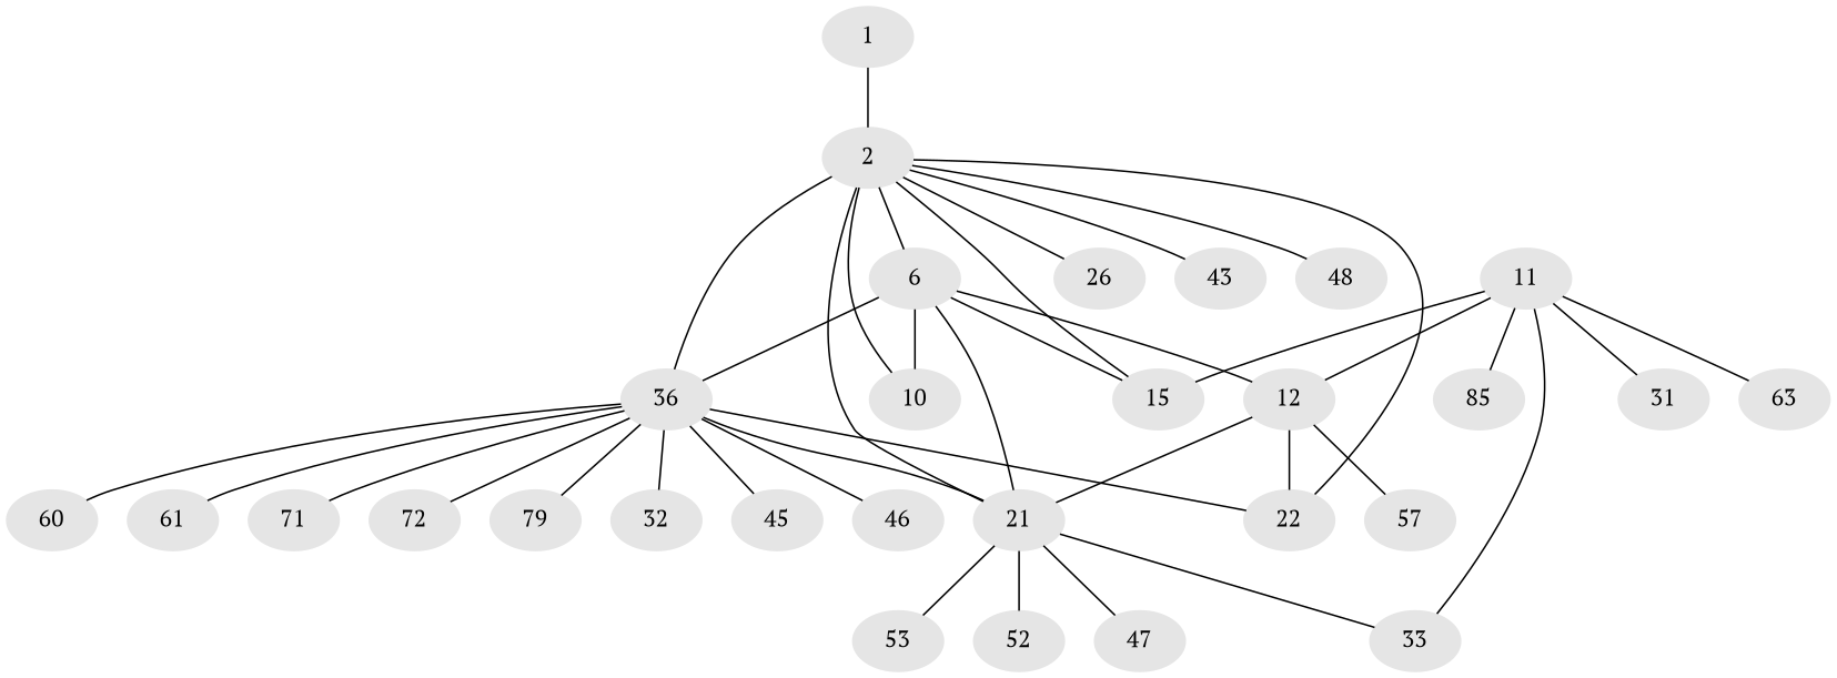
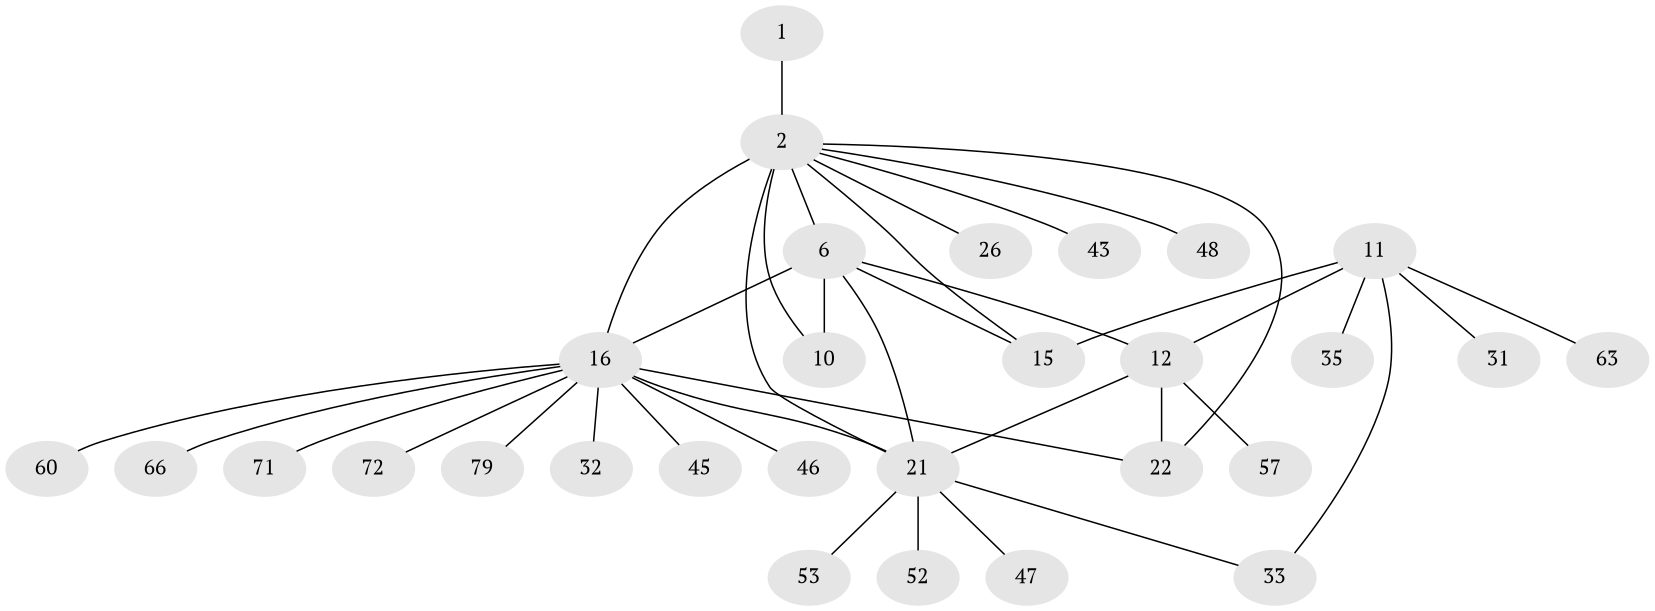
  graph {
    fontname="PT Serif"
    node [color=gray90 fontname="PT Serif" style=filled]
    edge [fontname="PT Serif"]
    1 [super="+58+61+50+37"]
    2 [super="+4+3"]
    6 [super="+59+7"]
    10 [super="+52+38"]
    15 [super="+94"]
-   16 [super="+18+17" label=36]
+   16 [super="+18+17"]
    21 [super="+27+67+80+91+23"]
    22 [super="+42+68+64"]
    26
    43
    48
    12 [super="+86+13"]
    32
    45
    46
    60
-   66 [label=61]
+   66
    71
    72
    79
    33
    47
    53 [super="+82"]
    n24 [label=52]
    57
    11 [super="+14+44+101+78"]
    31
    63 [super="+75+81"]
-   85
+   85 [label=35]
    1 -- 2 [weight=4]
    2 -- 6
    2 -- 10
    2 -- 15
    2 -- 16 [weight=3]
    2 -- 21 [weight=2]
    2 -- 22
    2 -- 26
    2 -- 43
    2 -- 48
    6 -- 10 [weight=4]
    6 -- 15
    6 -- 16
    6 -- 21 [weight=3]
    6 -- 12
    16 -- 21 [weight=3]
    16 -- 22
    16 -- 32
    16 -- 45
    16 -- 46
    16 -- 60
    16 -- 66
    16 -- 71
    16 -- 72
    16 -- 79
    21 -- 33
    21 -- 47
    21 -- 53
    21 -- n24
    12 -- 21 [weight=3]
    12 -- 22 [weight=2]
    12 -- 57
    11 -- 15 [weight=2]
    11 -- 12 [weight=4]
    11 -- 33
    11 -- 31
    11 -- 63
    11 -- 85
  }
